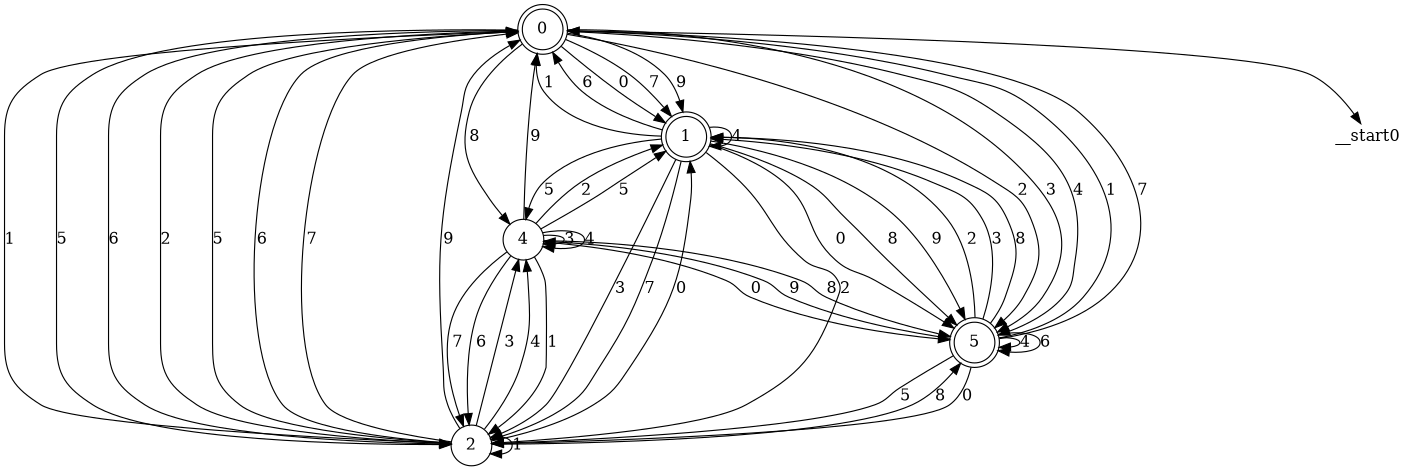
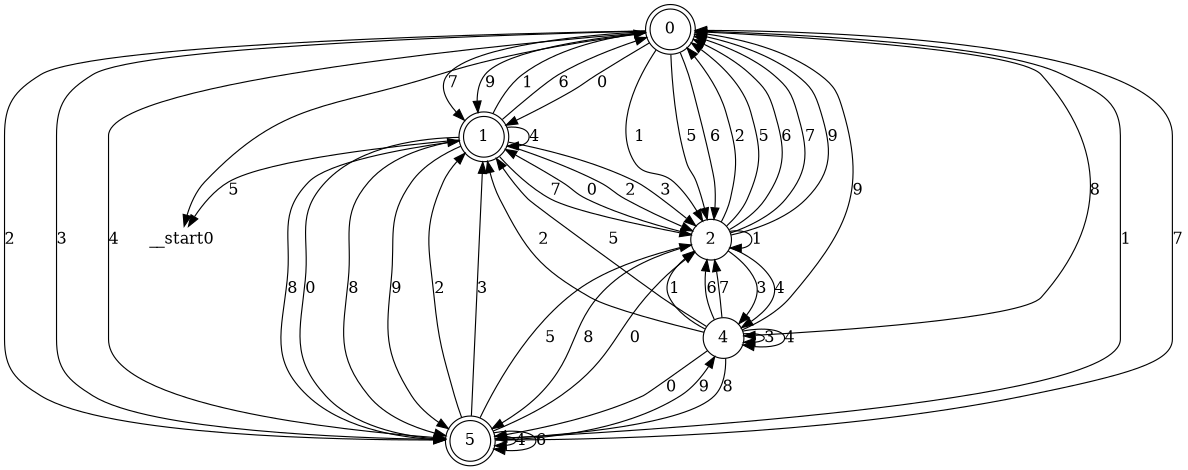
  digraph {
    node [shape=doublecircle]
    n1 [label=0]
    n2 [label=1]
    n3 [label=2 shape=circle]
    n4 [label=5]
    n5 [label=4 shape=circle]
    __start0 [height=0 shape=none width=0]
    n1 -> n2 [label=0]
    n1 -> n2 [label=7]
    n1 -> n2 [label=9]
    n1 -> n3 [label=1]
    n1 -> n3 [label=5]
    n1 -> n3 [label=6]
    n1 -> n4 [label=2]
    n1 -> n4 [label=3]
    n1 -> n4 [label=4]
    n1 -> n5 [label=8]
    n1 -> __start0
    n2 -> n1 [label=1]
    n2 -> n1 [label=6]
    n2 -> n2 [label=4]
    n2 -> n3 [label=2]
    n2 -> n3 [label=3]
    n2 -> n3 [label=7]
    n2 -> n4 [label=0]
    n2 -> n4 [label=8]
    n2 -> n4 [label=9]
-   n2 -> n5 [label=5]
+   n2 -> __start0 [label=5]
    n3 -> n1 [label=2]
    n3 -> n1 [label=5]
    n3 -> n1 [label=6]
    n3 -> n1 [label=7]
    n3 -> n1 [label=9]
    n3 -> n2 [label=0]
    n3 -> n3 [label=1]
    n3 -> n4 [label=8]
    n3 -> n5 [label=3]
    n3 -> n5 [label=4]
    n4 -> n1 [label=1]
    n4 -> n1 [label=7]
    n4 -> n2 [label=2]
    n4 -> n2 [label=3]
    n4 -> n2 [label=8]
    n4 -> n3 [label=0]
    n4 -> n3 [label=5]
    n4 -> n4 [label=4]
    n4 -> n4 [label=6]
    n4 -> n5 [label=9]
    n5 -> n1 [label=9]
    n5 -> n2 [label=2]
    n5 -> n2 [label=5]
    n5 -> n3 [label=1]
    n5 -> n3 [label=6]
    n5 -> n3 [label=7]
    n5 -> n4 [label=0]
    n5 -> n4 [label=8]
    n5 -> n5 [label=3]
    n5 -> n5 [label=4]
  }
